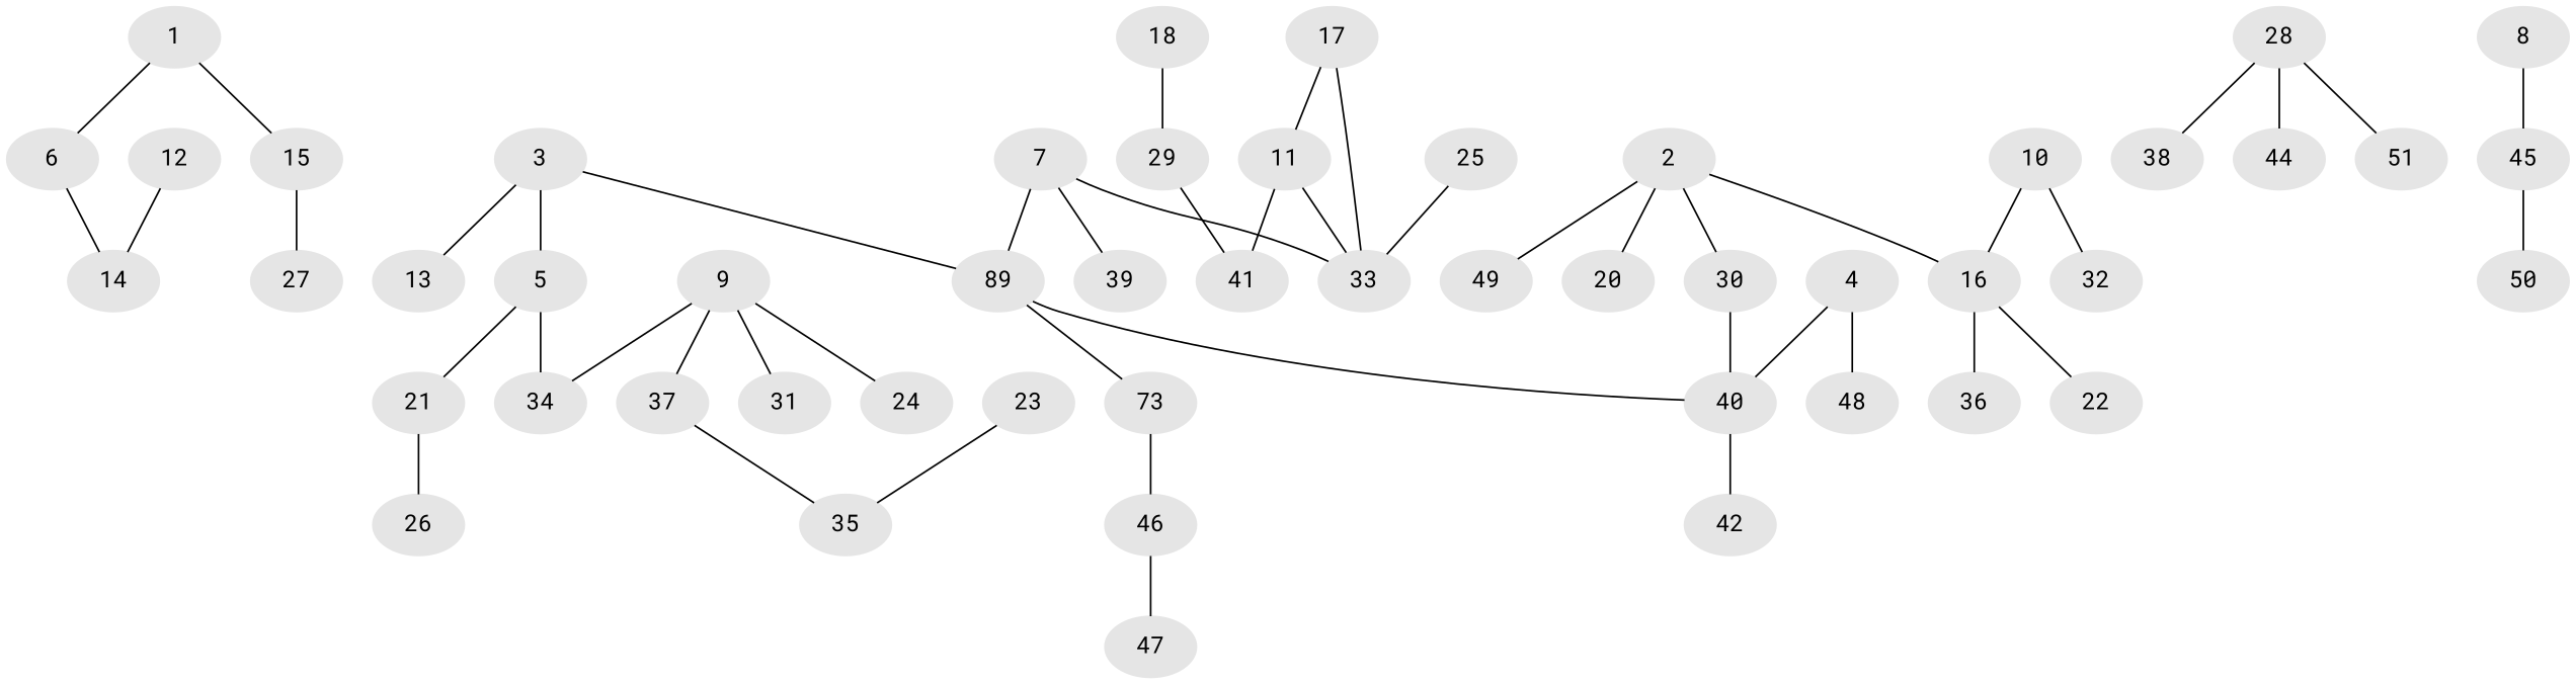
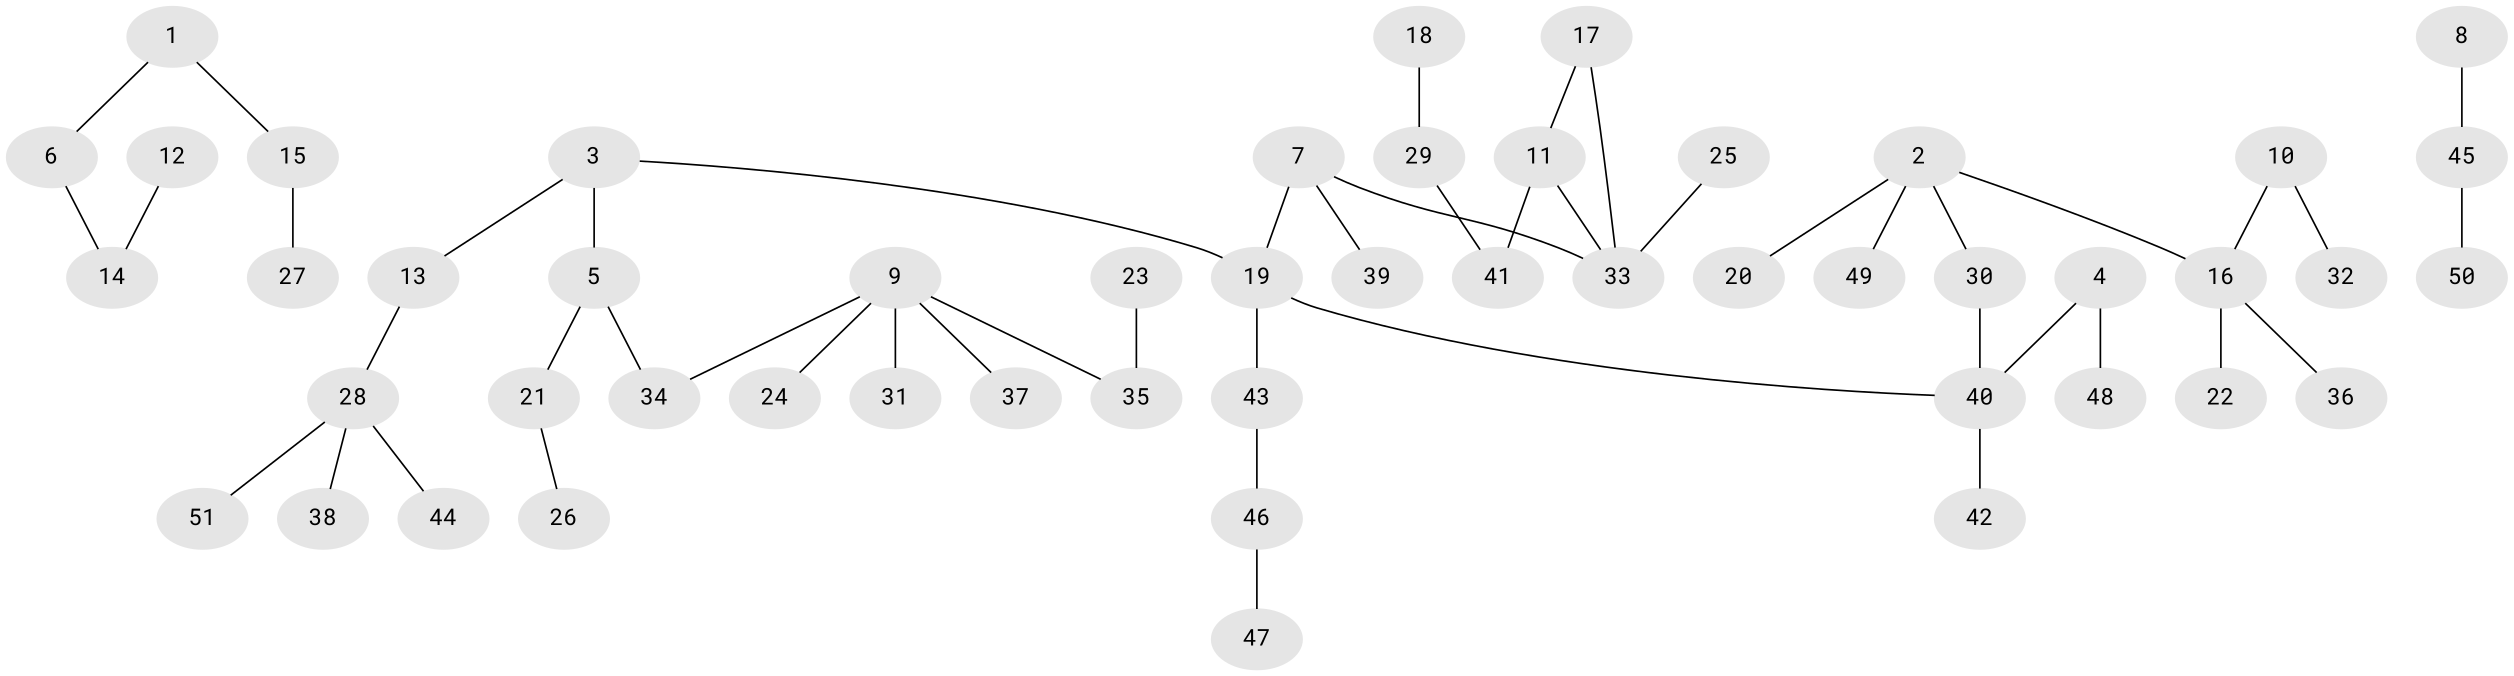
  graph {
    fontname="Roboto Mono"
    node [color=gray90 fontname="Roboto Mono" style=filled]
    edge [fontname="Roboto Mono" weight=1.0]
    1
    6
    15
    14
    27
    30
    40
    2
    16
    20
    49
    22
    36
    3
    5
    13
-   19 [label=89]
+   19
    21
    34
    28
-   43 [label=73]
+   43
    4
    48
    42
    26
    7
    33
    39
    8
    45
    11
    41
    50
    9
    24
    31
    35
    37
    10
    32
    12
    38
    44
    51
    17
    18
    29
    46
    23
    25
    47
    1 -- 6
    1 -- 15
    6 -- 14
    15 -- 27
    30 -- 40
    40 -- 42
    2 -- 30
    2 -- 16
    2 -- 20
    2 -- 49
    16 -- 22
    16 -- 36
    3 -- 5
    3 -- 13
    3 -- 19
    5 -- 21
    5 -- 34
+   13 -- 28
    19 -- 40
    19 -- 43
    21 -- 26
    28 -- 38
    28 -- 44
    28 -- 51
    43 -- 46
    4 -- 40
    4 -- 48
    7 -- 19
    7 -- 33
    7 -- 39
    8 -- 45
    45 -- 50
    11 -- 33
    11 -- 41
    9 -- 34
    9 -- 24
    9 -- 31
-   37 -- 35
+   9 -- 35
    9 -- 37
    10 -- 16
    10 -- 32
    12 -- 14
    17 -- 33
    17 -- 11
    18 -- 29
    29 -- 41
    46 -- 47
    23 -- 35
    25 -- 33
  }
